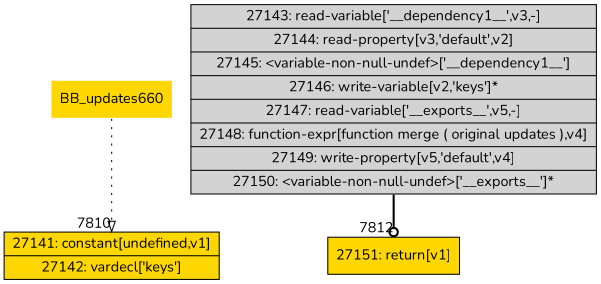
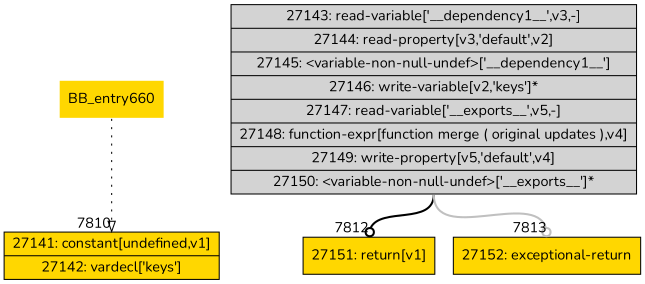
  digraph {
    fontname=Nunito
    rankdir=TD
    node [fillcolor=gold fontname=Nunito shape=record style=filled]
    edge [arrowhead=odot fontname=Nunito headport=n style=bold tailport=s]
-   BB_entry660 [shape=none label=BB_updates660]
+   BB_entry660 [shape=none]
    n2 [label="{27141: constant[undefined,v1]|27142: vardecl['keys']}"]
    n3 [fillcolor=lightgrey label="{27143: read-variable['__dependency1__',v3,-]|27144: read-property[v3,'default',v2]|27145: \<variable-non-null-undef\>['__dependency1__']|27146: write-variable[v2,'keys']*|27147: read-variable['__exports__',v5,-]|27148: function-expr[function merge ( original updates ),v4]|27149: write-property[v5,'default',v4]|27150: \<variable-non-null-undef\>['__exports__']*}"]
    n4 [label="{27151: return[v1]}"]
+   n5 [label="{27152: exceptional-return}"]
    BB_entry660 -> n2 [arrowhead=onormal headlabel="    7810" style=dotted]
    n3 -> n4 [headlabel="      7812"]
+   n3 -> n5 [color=gray headlabel="      7813"]
  }
